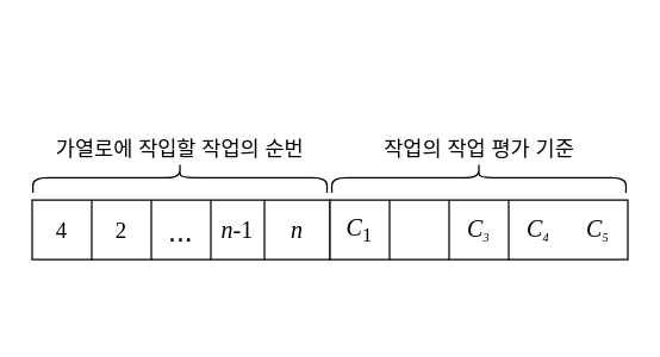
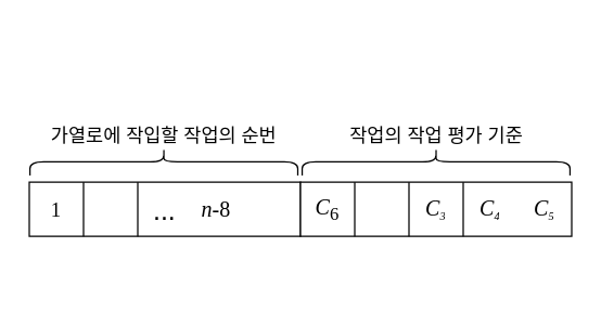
  <mxCell id="0" />
  <mxCell id="1" parent="0" />
  <mxCell id="2" value="" style="shape=table;html=1;whiteSpace=wrap;startSize=0;container=1;collapsible=0;childLayout=tableLayout;rounded=1;sketch=0;fontSize=16;" vertex="1" parent="1"><mxGeometry x="21" y="134" width="200" height="40" as="geometry" /></mxCell>
  <mxCell id="3" value="" style="shape=partialRectangle;html=1;whiteSpace=wrap;collapsible=0;dropTarget=0;pointerEvents=0;fillColor=none;top=0;left=0;bottom=0;right=0;points=[[0,0.5],[1,0.5]];portConstraint=eastwest;" vertex="1" parent="2"><mxGeometry width="200" height="40" as="geometry" /></mxCell>
- <mxCell id="4" value="&lt;font style=&quot;font-size: 15px&quot; face=&quot;Times New Roman&quot;&gt;4&lt;/font&gt;" style="shape=partialRectangle;html=1;whiteSpace=wrap;connectable=0;fillColor=none;top=0;left=0;bottom=0;right=0;overflow=hidden;pointerEvents=1;" vertex="1" parent="3"><mxGeometry width="40" height="40" as="geometry"><mxRectangle width="40" height="40" as="alternateBounds" /></mxGeometry></mxCell>
- <mxCell id="5" value="&lt;font size=&quot;1&quot; face=&quot;Times New Roman&quot;&gt;&lt;span style=&quot;font-weight: normal ; font-size: 15px&quot;&gt;2&lt;/span&gt;&lt;/font&gt;" style="shape=partialRectangle;html=1;whiteSpace=wrap;connectable=0;fillColor=none;top=0;left=0;bottom=0;right=0;overflow=hidden;pointerEvents=1;fontStyle=1" vertex="1" parent="3"><mxGeometry x="40" width="40" height="40" as="geometry"><mxRectangle width="40" height="40" as="alternateBounds" /></mxGeometry></mxCell>
+ <mxCell id="4" value="&lt;font style=&quot;font-size: 15px&quot; face=&quot;Times New Roman&quot;&gt;1&lt;/font&gt;" style="shape=partialRectangle;html=1;whiteSpace=wrap;connectable=0;fillColor=none;top=0;left=0;bottom=0;right=0;overflow=hidden;pointerEvents=1;" vertex="1" parent="3"><mxGeometry width="40" height="40" as="geometry"><mxRectangle width="40" height="40" as="alternateBounds" /></mxGeometry></mxCell>
  <mxCell id="6" value="&lt;font style=&quot;font-size: 20px&quot;&gt;...&lt;/font&gt;" style="shape=partialRectangle;html=1;whiteSpace=wrap;connectable=0;fillColor=none;top=0;left=0;bottom=0;right=0;overflow=hidden;pointerEvents=1;" vertex="1" parent="3"><mxGeometry x="80" width="40" height="40" as="geometry"><mxRectangle width="40" height="40" as="alternateBounds" /></mxGeometry></mxCell>
- <mxCell id="7" value="&lt;font face=&quot;Times New Roman&quot; style=&quot;font-size: 16px&quot;&gt;&lt;span&gt;&lt;i&gt;n-&lt;/i&gt;1&lt;/span&gt;&lt;/font&gt;" style="shape=partialRectangle;html=1;whiteSpace=wrap;connectable=0;fillColor=none;top=0;left=0;bottom=0;right=0;overflow=hidden;pointerEvents=1;" vertex="1" parent="3"><mxGeometry x="120" width="36" height="40" as="geometry"><mxRectangle width="36" height="40" as="alternateBounds" /></mxGeometry></mxCell>
- <mxCell id="8" value="&lt;font style=&quot;font-size: 16px&quot; face=&quot;Times New Roman&quot;&gt;&lt;i&gt;n&lt;/i&gt;&lt;/font&gt;" style="shape=partialRectangle;html=1;whiteSpace=wrap;connectable=0;fillColor=none;top=0;left=0;bottom=0;right=0;overflow=hidden;pointerEvents=1;" vertex="1" parent="3"><mxGeometry x="156" width="44" height="40" as="geometry"><mxRectangle width="44" height="40" as="alternateBounds" /></mxGeometry></mxCell>
+ <mxCell id="7" value="&lt;font face=&quot;Times New Roman&quot; style=&quot;font-size: 16px&quot;&gt;&lt;span&gt;&lt;i&gt;n-&lt;/i&gt;8&lt;/span&gt;&lt;/font&gt;" style="shape=partialRectangle;html=1;whiteSpace=wrap;connectable=0;fillColor=none;top=0;left=0;bottom=0;right=0;overflow=hidden;pointerEvents=1;" vertex="1" parent="3"><mxGeometry x="120" width="36" height="40" as="geometry"><mxRectangle width="36" height="40" as="alternateBounds" /></mxGeometry></mxCell>
  <mxCell id="9" value="" style="shape=table;html=1;whiteSpace=wrap;startSize=0;container=1;collapsible=0;childLayout=tableLayout;rounded=1;sketch=0;fontSize=16;" vertex="1" parent="1"><mxGeometry x="221" y="134" width="200" height="40" as="geometry" /></mxCell>
  <mxCell id="10" value="" style="shape=partialRectangle;html=1;whiteSpace=wrap;collapsible=0;dropTarget=0;pointerEvents=0;fillColor=none;top=0;left=0;bottom=0;right=0;points=[[0,0.5],[1,0.5]];portConstraint=eastwest;fontFamily=Times New Roman;" vertex="1" parent="9"><mxGeometry width="200" height="40" as="geometry" /></mxCell>
- <mxCell id="11" value="&lt;font face=&quot;Times New Roman&quot; style=&quot;font-size: 16px&quot;&gt;&lt;i&gt;C&lt;/i&gt;&lt;sub&gt;1&lt;/sub&gt;&lt;/font&gt;" style="shape=partialRectangle;html=1;whiteSpace=wrap;connectable=0;fillColor=none;top=0;left=0;bottom=0;right=0;overflow=hidden;pointerEvents=1;" vertex="1" parent="10"><mxGeometry width="40" height="40" as="geometry"><mxRectangle width="40" height="40" as="alternateBounds" /></mxGeometry></mxCell>
+ <mxCell id="11" value="&lt;font face=&quot;Times New Roman&quot; style=&quot;font-size: 16px&quot;&gt;&lt;i&gt;C&lt;/i&gt;&lt;sub&gt;6&lt;/sub&gt;&lt;/font&gt;" style="shape=partialRectangle;html=1;whiteSpace=wrap;connectable=0;fillColor=none;top=0;left=0;bottom=0;right=0;overflow=hidden;pointerEvents=1;" vertex="1" parent="10"><mxGeometry width="40" height="40" as="geometry"><mxRectangle width="40" height="40" as="alternateBounds" /></mxGeometry></mxCell>
  <mxCell id="12" value="&lt;i style=&quot;font-family: &amp;#34;times new roman&amp;#34; ; font-size: 16px&quot;&gt;C&lt;/i&gt;&lt;i style=&quot;font-family: &amp;#34;times new roman&amp;#34; ; font-size: 10px&quot;&gt;&lt;sub&gt;3&lt;/sub&gt;&lt;/i&gt;" style="shape=partialRectangle;html=1;whiteSpace=wrap;connectable=0;fillColor=none;top=0;left=0;bottom=0;right=0;overflow=hidden;pointerEvents=1;" vertex="1" parent="10"><mxGeometry x="80" width="40" height="40" as="geometry"><mxRectangle width="40" height="40" as="alternateBounds" /></mxGeometry></mxCell>
  <mxCell id="13" value="&lt;i style=&quot;font-family: &amp;#34;times new roman&amp;#34; ; font-size: 16px&quot;&gt;C&lt;/i&gt;&lt;i style=&quot;font-family: &amp;#34;times new roman&amp;#34; ; font-size: 10px&quot;&gt;&lt;sub&gt;4&lt;/sub&gt;&lt;/i&gt;" style="shape=partialRectangle;html=1;whiteSpace=wrap;connectable=0;fillColor=none;top=0;left=0;bottom=0;right=0;overflow=hidden;pointerEvents=1;" vertex="1" parent="10"><mxGeometry x="120" width="40" height="40" as="geometry"><mxRectangle width="40" height="40" as="alternateBounds" /></mxGeometry></mxCell>
  <mxCell id="14" value="&lt;i style=&quot;font-family: &amp;#34;times new roman&amp;#34; ; font-size: 16px&quot;&gt;C&lt;/i&gt;&lt;i style=&quot;font-family: &amp;#34;times new roman&amp;#34; ; font-size: 10px&quot;&gt;&lt;sub&gt;5&lt;/sub&gt;&lt;/i&gt;" style="shape=partialRectangle;html=1;whiteSpace=wrap;connectable=0;fillColor=none;top=0;left=0;bottom=0;right=0;overflow=hidden;pointerEvents=1;" vertex="1" parent="10"><mxGeometry x="160" width="40" height="40" as="geometry"><mxRectangle width="40" height="40" as="alternateBounds" /></mxGeometry></mxCell>
  <mxCell id="15" value="" style="shape=curlyBracket;whiteSpace=wrap;html=1;rounded=1;flipH=1;fontFamily=Times New Roman;fontSize=16;rotation=-90;" vertex="1" parent="1"><mxGeometry x="110.25" y="20.25" width="20" height="197.5" as="geometry" /></mxCell>
  <mxCell id="16" value="" style="shape=curlyBracket;whiteSpace=wrap;html=1;rounded=1;flipH=1;fontFamily=Times New Roman;fontSize=16;rotation=-90;" vertex="1" parent="1"><mxGeometry x="311" y="20.25" width="20" height="197.5" as="geometry" /></mxCell>
  <mxCell id="17" value="&lt;font style=&quot;background-color: rgb(255 , 255 , 255)&quot;&gt;&lt;font style=&quot;font-size: 14px&quot;&gt;가열로에 작입할 작업의 순번&lt;/font&gt;&lt;br&gt;&lt;/font&gt;" style="text;html=1;align=center;verticalAlign=middle;resizable=0;points=[];autosize=1;strokeColor=none;fillColor=none;fontSize=15;" vertex="1" parent="1"><mxGeometry x="20.25" y="89" width="200" height="20" as="geometry" /></mxCell>
  <mxCell id="18" value="&lt;font style=&quot;background-color: rgb(255 , 255 , 255)&quot;&gt;&lt;font style=&quot;font-size: 14px&quot;&gt;작업의 작업 평가 기준&lt;/font&gt;&lt;br&gt;&lt;/font&gt;" style="text;html=1;align=center;verticalAlign=middle;resizable=0;points=[];autosize=1;strokeColor=none;fillColor=none;fontSize=15;" vertex="1" parent="1"><mxGeometry x="236" y="89" width="170" height="20" as="geometry" /></mxCell>
